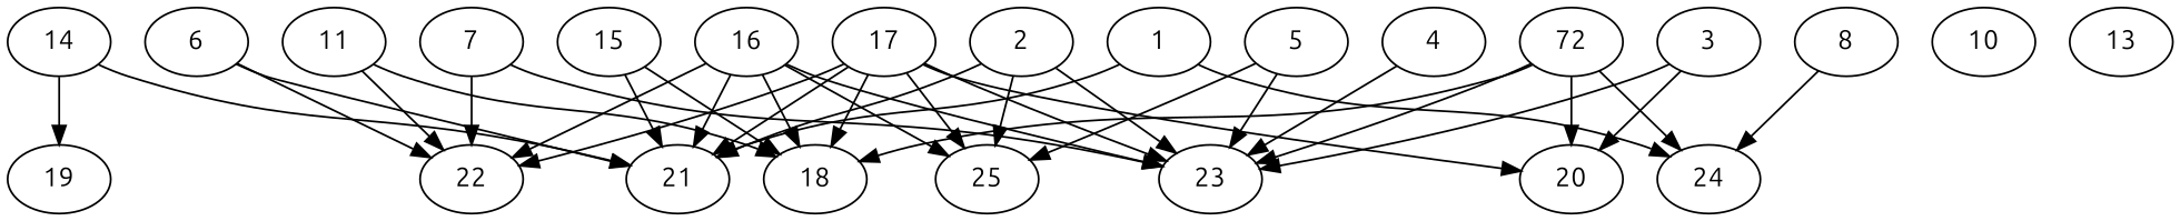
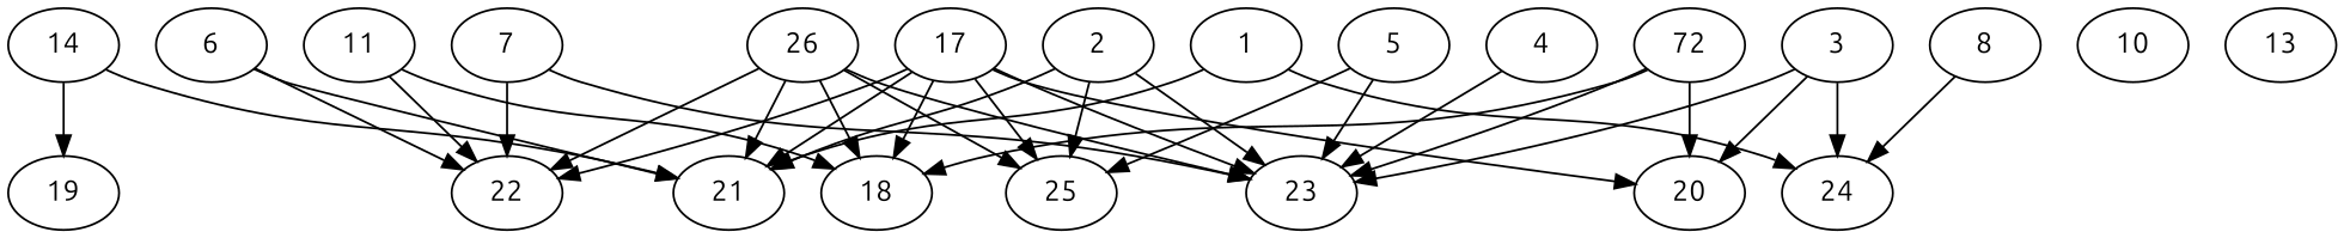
  digraph {
    fontname=Ubuntu
    node [alpha=0.19 fontname=Ubuntu]
    edge [fontname=Ubuntu]
    1 [alpha=0.08 expect_size=18696192]
    21 [alpha=0.03 expect_size=11812864]
    24 [alpha=0.20 expect_size=39286784]
    2 [alpha=0.12 expect_size=12130304]
    23 [alpha=0.14 expect_size=7303168]
    25 [alpha=0.12 expect_size=47908864]
    3 [alpha=0.16 expect_size=21567488]
    20 [alpha=0.14 expect_size=34027520]
    18 [alpha=0.16 expect_size=23050240]
    4 [alpha=0.02 expect_size=19249152]
    5 [alpha=0.17 expect_size=22964224]
    6 [alpha=0.01 expect_size=16576512]
    22 [alpha=0.15 expect_size=9406464]
    7 [alpha=0.07 expect_size=18100224]
    8 [alpha=0.04 expect_size=37096448]
    10 [alpha=0.11 expect_size=21727232]
    11 [expect_size=13594624]
    n18 [expect_size=33009664 label=72]
    13 [alpha=0.14 expect_size=15160320]
    14 [alpha=0.04 expect_size=52372480]
    19 [alpha=0.10 expect_size=31927296]
-   15 [expect_size=10701824]
-   16 [expect_size=51958784]
+   16 [expect_size=51958784 label=26]
    17 [alpha=0.05 expect_size=6597632]
    1 -> 21
    1 -> 24
    2 -> 21
    2 -> 23
    2 -> 25
    3 -> 23
    3 -> 20
    4 -> 23
    5 -> 23
    5 -> 25
    6 -> 21
    6 -> 22
    7 -> 23
    7 -> 22
    8 -> 24
    11 -> 18
    11 -> 22
-   n18 -> 24
+   3 -> 24
    n18 -> 23
    n18 -> 20
    n18 -> 18
    14 -> 21
    14 -> 19
-   15 -> 21
-   15 -> 18
    16 -> 21
    16 -> 23
    16 -> 25
    16 -> 18
    16 -> 22
    17 -> 21
    17 -> 23
    17 -> 25
    17 -> 20
    17 -> 18
    17 -> 22
  }
